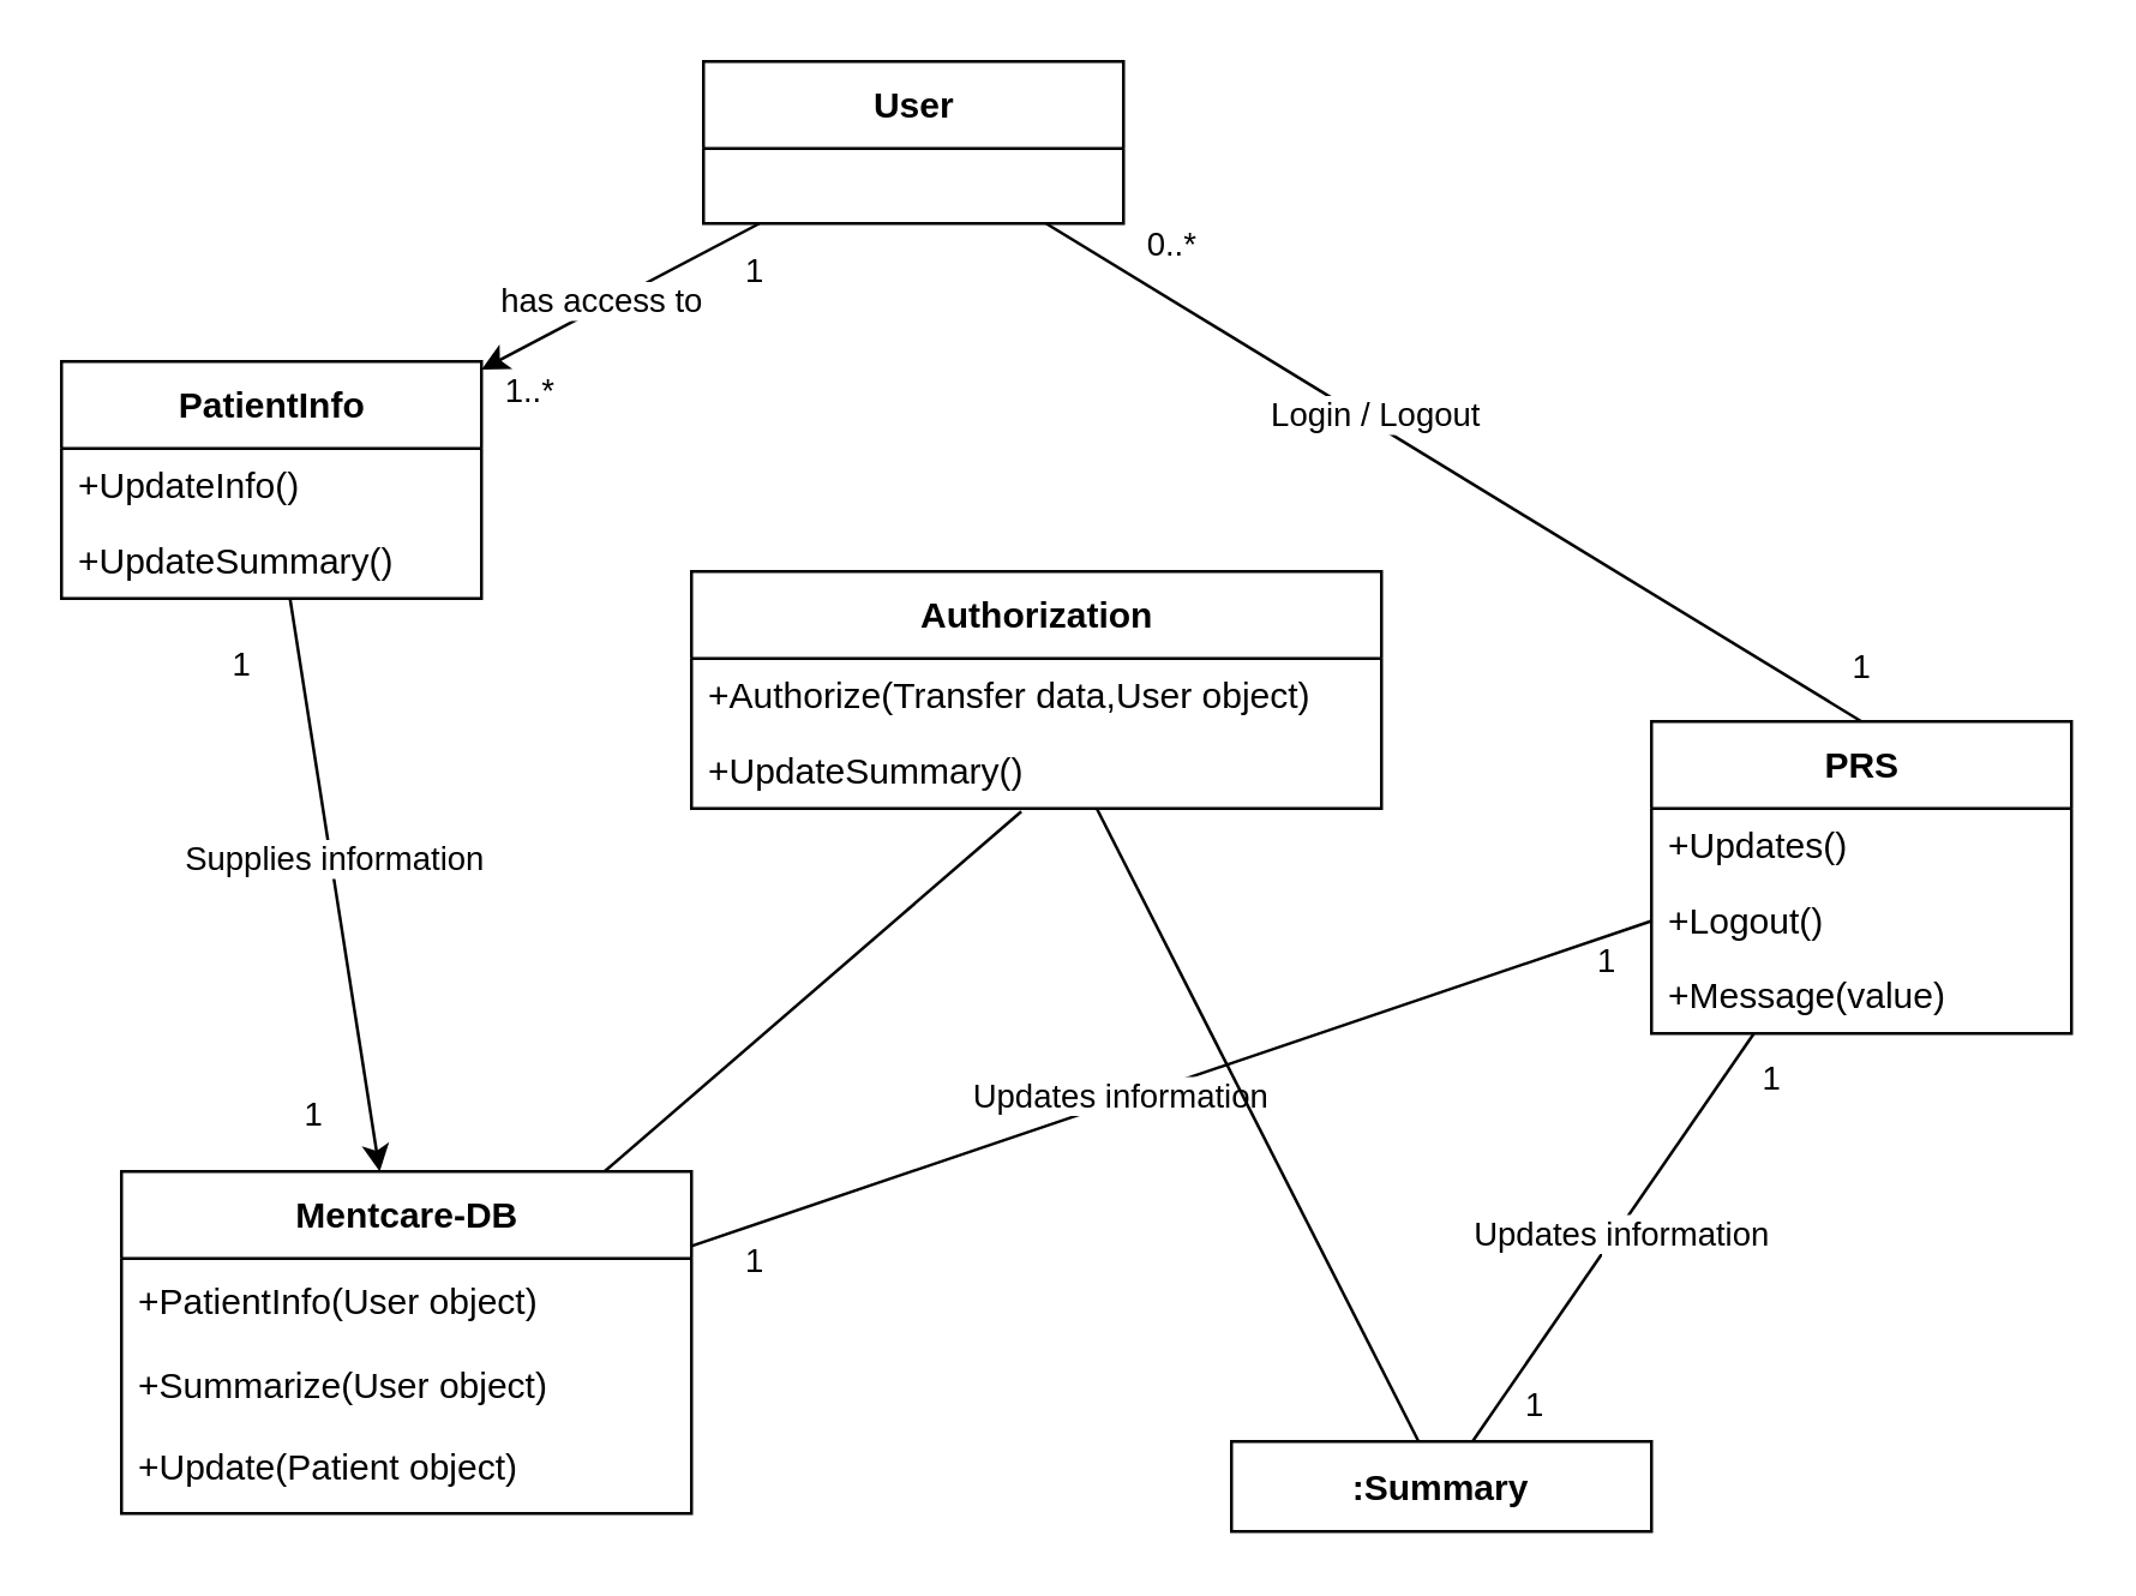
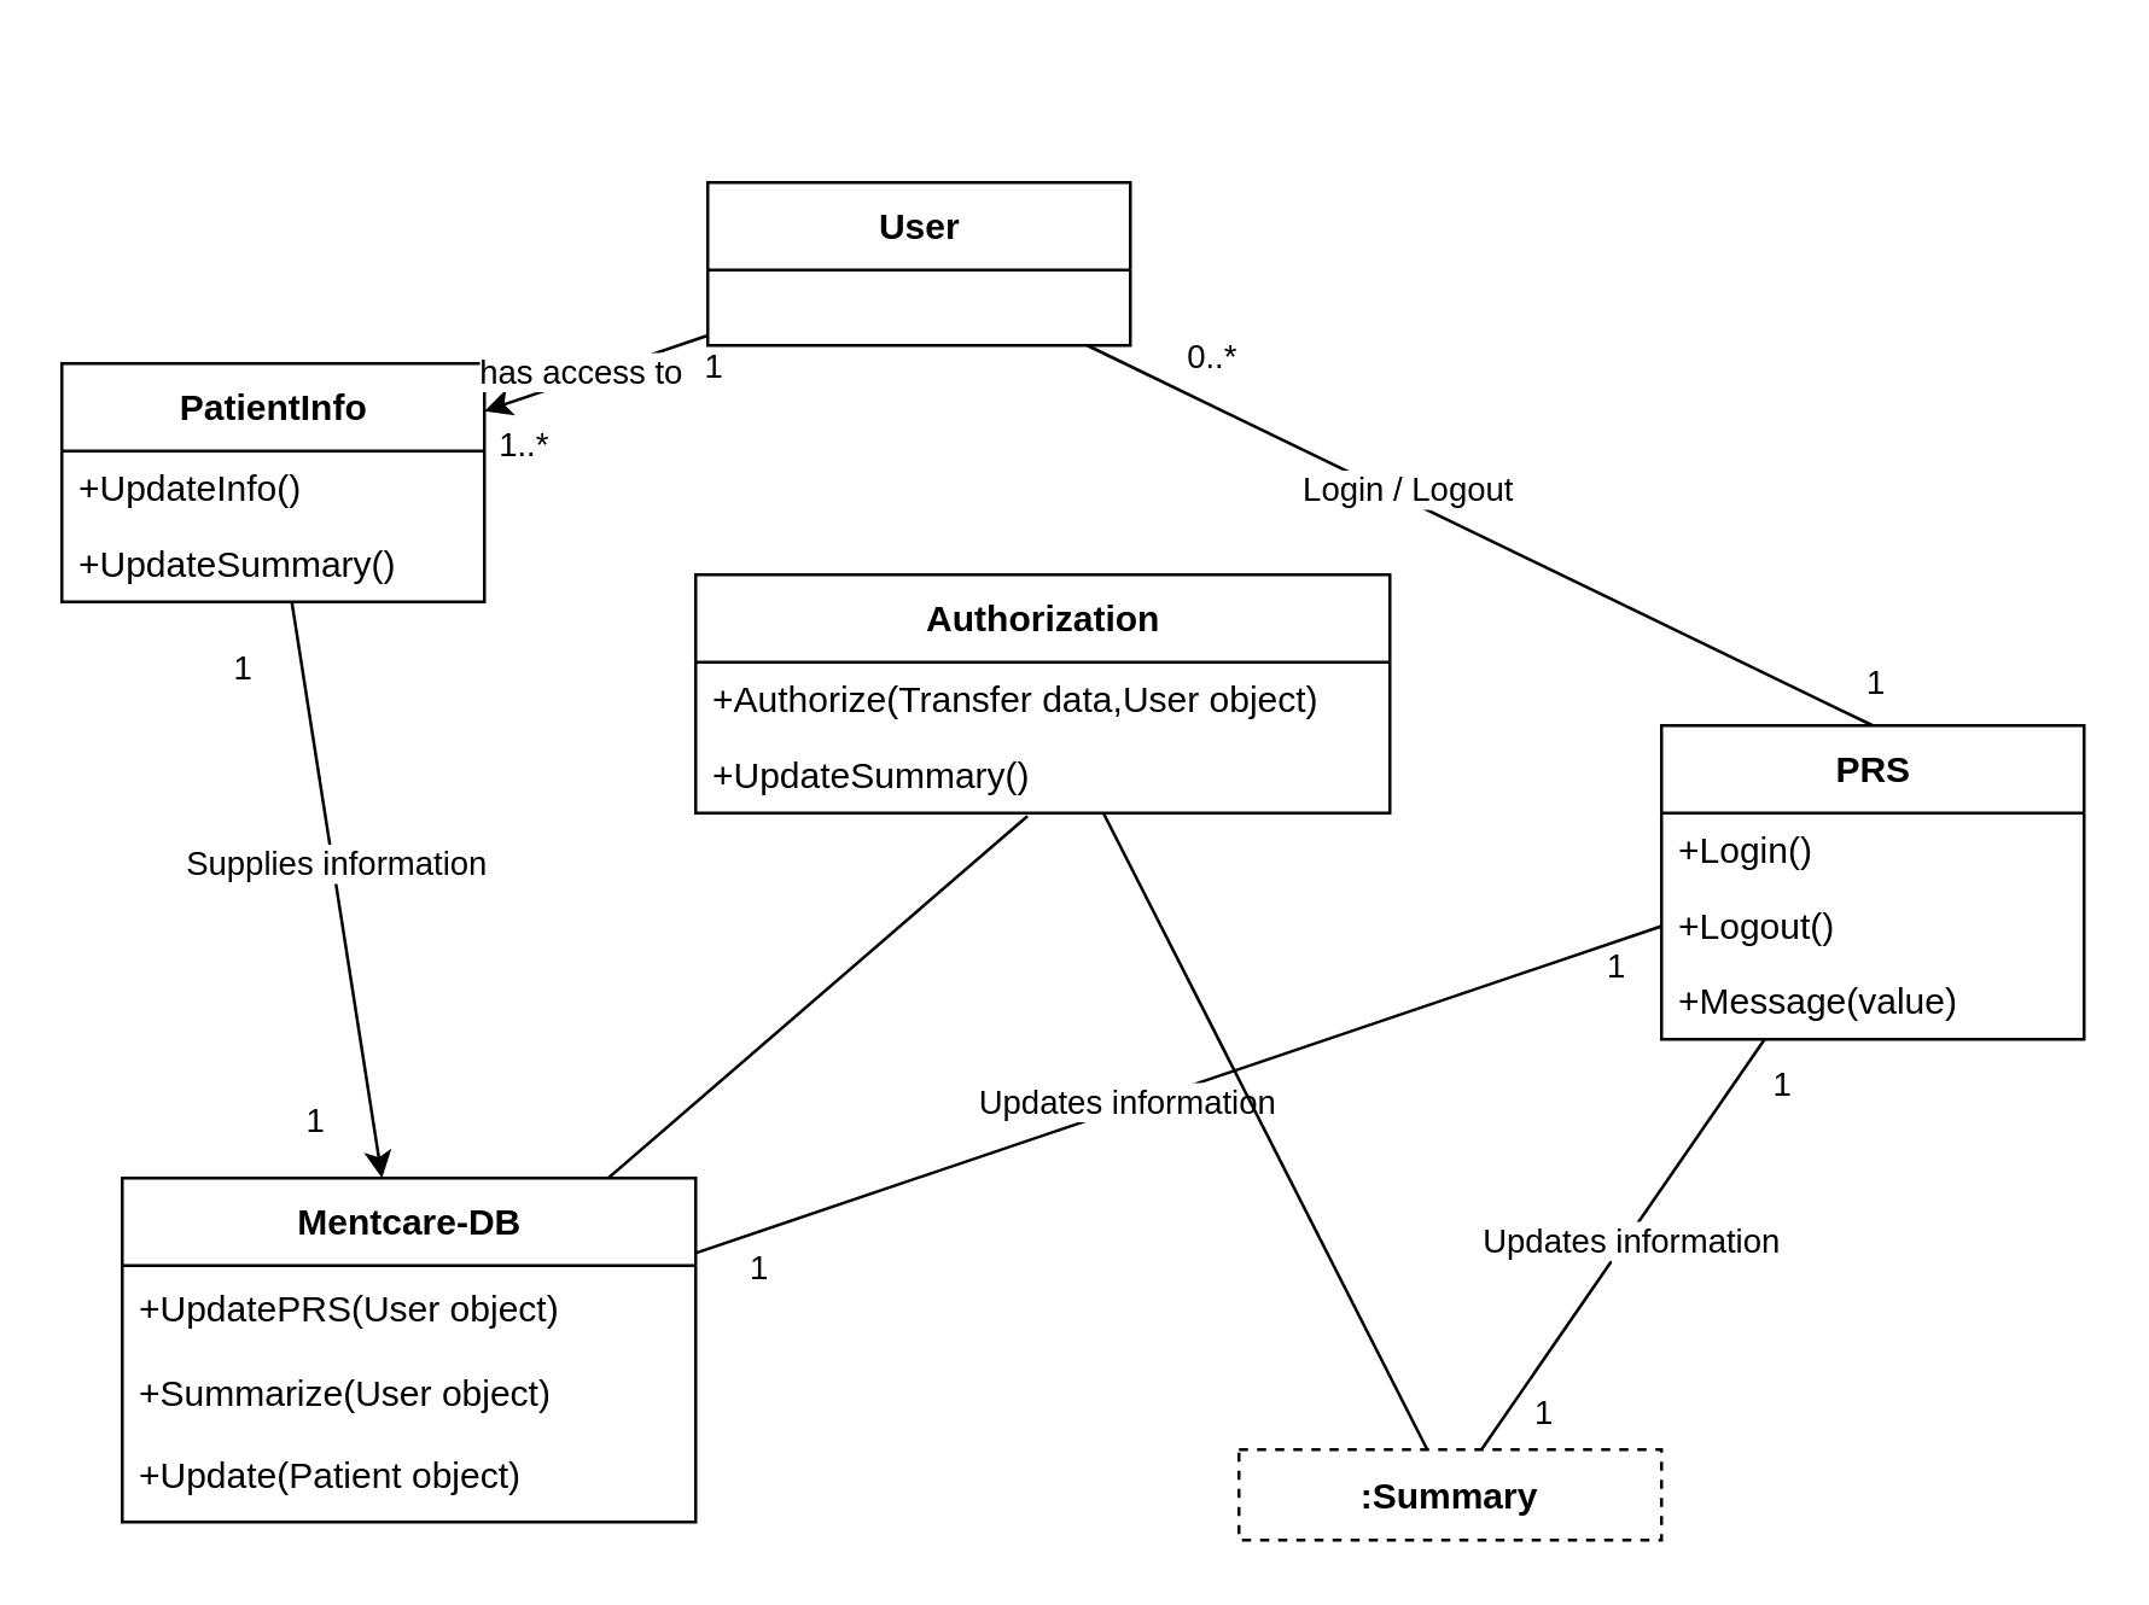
  <mxCell id="0" />
  <mxCell id="1" parent="0" />
  <mxCell id="2" style="edgeStyle=none;html=1;endArrow=classic;endFill=1;" edge="1" parent="1" source="6" target="14"><mxGeometry relative="1" as="geometry" /></mxCell>
  <mxCell id="3" value="1" style="edgeLabel;html=1;align=center;verticalAlign=middle;resizable=0;points=[];" vertex="1" connectable="0" parent="2"><mxGeometry x="-0.434" y="-2" relative="1" as="geometry"><mxPoint x="-23" y="-33" as="offset" /></mxGeometry></mxCell>
  <mxCell id="4" value="1" style="edgeLabel;html=1;align=center;verticalAlign=middle;resizable=0;points=[];" vertex="1" connectable="0" parent="2"><mxGeometry x="0.475" relative="1" as="geometry"><mxPoint x="-15" y="30" as="offset" /></mxGeometry></mxCell>
  <mxCell id="5" value="Supplies information" style="edgeLabel;html=1;align=center;verticalAlign=middle;resizable=0;points=[];" vertex="1" connectable="0" parent="2"><mxGeometry x="-0.088" y="1" relative="1" as="geometry"><mxPoint as="offset" /></mxGeometry></mxCell>
  <mxCell id="6" value="PatientInfo" style="swimlane;fontStyle=1;align=center;verticalAlign=middle;childLayout=stackLayout;horizontal=1;startSize=29;horizontalStack=0;resizeParent=1;resizeParentMax=0;resizeLast=0;collapsible=0;marginBottom=0;html=1;" vertex="1" parent="1"><mxGeometry x="20" y="120" width="140" height="79" as="geometry" /></mxCell>
  <mxCell id="7" value="+UpdateInfo()" style="text;html=1;strokeColor=none;fillColor=none;align=left;verticalAlign=middle;spacingLeft=4;spacingRight=4;overflow=hidden;rotatable=0;points=[[0,0.5],[1,0.5]];portConstraint=eastwest;" vertex="1" parent="6"><mxGeometry y="29" width="140" height="25" as="geometry" /></mxCell>
  <mxCell id="8" value="+UpdateSummary()" style="text;html=1;strokeColor=none;fillColor=none;align=left;verticalAlign=middle;spacingLeft=4;spacingRight=4;overflow=hidden;rotatable=0;points=[[0,0.5],[1,0.5]];portConstraint=eastwest;" vertex="1" parent="6"><mxGeometry y="54" width="140" height="25" as="geometry" /></mxCell>
  <mxCell id="9" style="edgeStyle=none;html=1;endArrow=none;endFill=0;entryX=0.478;entryY=1.04;entryDx=0;entryDy=0;entryPerimeter=0;" edge="1" parent="1" source="14" target="21"><mxGeometry relative="1" as="geometry"><mxPoint x="335" y="230" as="targetPoint" /></mxGeometry></mxCell>
  <mxCell id="10" style="edgeStyle=none;html=1;entryX=0;entryY=0.5;entryDx=0;entryDy=0;endArrow=none;endFill=0;" edge="1" parent="1" source="14" target="38"><mxGeometry relative="1" as="geometry" /></mxCell>
  <mxCell id="11" value="Updates information" style="edgeLabel;html=1;align=center;verticalAlign=middle;resizable=0;points=[];" vertex="1" connectable="0" parent="10"><mxGeometry x="-0.106" y="2" relative="1" as="geometry"><mxPoint as="offset" /></mxGeometry></mxCell>
  <mxCell id="12" value="1" style="edgeLabel;html=1;align=center;verticalAlign=middle;resizable=0;points=[];" vertex="1" connectable="0" parent="10"><mxGeometry x="-0.859" y="-3" relative="1" as="geometry"><mxPoint x="-3" y="10" as="offset" /></mxGeometry></mxCell>
  <mxCell id="13" value="1" style="edgeLabel;html=1;align=center;verticalAlign=middle;resizable=0;points=[];" vertex="1" connectable="0" parent="10"><mxGeometry x="0.901" y="-2" relative="1" as="geometry"><mxPoint y="6" as="offset" /></mxGeometry></mxCell>
  <mxCell id="14" value="Mentcare-DB" style="swimlane;fontStyle=1;align=center;verticalAlign=middle;childLayout=stackLayout;horizontal=1;startSize=29;horizontalStack=0;resizeParent=1;resizeParentMax=0;resizeLast=0;collapsible=0;marginBottom=0;html=1;" vertex="1" parent="1"><mxGeometry x="40" y="390" width="190" height="114" as="geometry" /></mxCell>
- <mxCell id="15" value="+PatientInfo(User object)" style="text;html=1;strokeColor=none;fillColor=none;align=left;verticalAlign=middle;spacingLeft=4;spacingRight=4;overflow=hidden;rotatable=0;points=[[0,0.5],[1,0.5]];portConstraint=eastwest;" vertex="1" parent="14"><mxGeometry y="29" width="190" height="30" as="geometry" /></mxCell>
+ <mxCell id="15" value="+UpdatePRS(User object)" style="text;html=1;strokeColor=none;fillColor=none;align=left;verticalAlign=middle;spacingLeft=4;spacingRight=4;overflow=hidden;rotatable=0;points=[[0,0.5],[1,0.5]];portConstraint=eastwest;" vertex="1" parent="14"><mxGeometry y="29" width="190" height="30" as="geometry" /></mxCell>
  <mxCell id="16" value="+Summarize(User object)" style="text;html=1;strokeColor=none;fillColor=none;align=left;verticalAlign=middle;spacingLeft=4;spacingRight=4;overflow=hidden;rotatable=0;points=[[0,0.5],[1,0.5]];portConstraint=eastwest;" vertex="1" parent="14"><mxGeometry y="59" width="190" height="25" as="geometry" /></mxCell>
  <mxCell id="17" value="+Update(Patient object)" style="text;html=1;strokeColor=none;fillColor=none;align=left;verticalAlign=middle;spacingLeft=4;spacingRight=4;overflow=hidden;rotatable=0;points=[[0,0.5],[1,0.5]];portConstraint=eastwest;" vertex="1" parent="14"><mxGeometry y="84" width="190" height="30" as="geometry" /></mxCell>
  <mxCell id="18" style="edgeStyle=none;html=1;endArrow=none;endFill=0;" edge="1" parent="1" source="19" target="26"><mxGeometry relative="1" as="geometry" /></mxCell>
  <mxCell id="19" value="Authorization" style="swimlane;fontStyle=1;align=center;verticalAlign=middle;childLayout=stackLayout;horizontal=1;startSize=29;horizontalStack=0;resizeParent=1;resizeParentMax=0;resizeLast=0;collapsible=0;marginBottom=0;html=1;" vertex="1" parent="1"><mxGeometry x="230" y="190" width="230" height="79" as="geometry" /></mxCell>
  <mxCell id="20" value="+Authorize(Transfer data,User object)" style="text;html=1;strokeColor=none;fillColor=none;align=left;verticalAlign=middle;spacingLeft=4;spacingRight=4;overflow=hidden;rotatable=0;points=[[0,0.5],[1,0.5]];portConstraint=eastwest;" vertex="1" parent="19"><mxGeometry y="29" width="230" height="25" as="geometry" /></mxCell>
  <mxCell id="21" value="+UpdateSummary()" style="text;html=1;strokeColor=none;fillColor=none;align=left;verticalAlign=middle;spacingLeft=4;spacingRight=4;overflow=hidden;rotatable=0;points=[[0,0.5],[1,0.5]];portConstraint=eastwest;" vertex="1" parent="19"><mxGeometry y="54" width="230" height="25" as="geometry" /></mxCell>
  <mxCell id="22" value="1" style="edgeStyle=none;html=1;endArrow=none;endFill=0;" edge="1" parent="1" source="26" target="36"><mxGeometry relative="1" as="geometry" /></mxCell>
  <mxCell id="23" value="Updates information" style="edgeLabel;html=1;align=center;verticalAlign=middle;resizable=0;points=[];" vertex="1" connectable="0" parent="22"><mxGeometry x="0.006" y="2" relative="1" as="geometry"><mxPoint x="4" as="offset" /></mxGeometry></mxCell>
  <mxCell id="24" value="1" style="edgeLabel;html=1;align=center;verticalAlign=middle;resizable=0;points=[];" vertex="1" connectable="0" parent="22"><mxGeometry x="0.775" relative="1" as="geometry"><mxPoint x="16" as="offset" /></mxGeometry></mxCell>
  <mxCell id="25" value="1" style="edgeLabel;html=1;align=center;verticalAlign=middle;resizable=0;points=[];" vertex="1" connectable="0" parent="22"><mxGeometry x="-0.799" y="-3" relative="1" as="geometry"><mxPoint x="8" as="offset" /></mxGeometry></mxCell>
- <mxCell id="26" value=":Summary" style="fontStyle=1;" vertex="1" parent="1"><mxGeometry x="410" y="480" width="140" height="30" as="geometry" /></mxCell>
+ <mxCell id="26" value=":Summary" style="fontStyle=1;dashed=1;" vertex="1" parent="1"><mxGeometry x="410" y="480" width="140" height="30" as="geometry" /></mxCell>
  <mxCell id="27" style="edgeStyle=none;html=1;endArrow=classic;endFill=1;" edge="1" parent="1" source="35" target="6"><mxGeometry relative="1" as="geometry" /></mxCell>
  <mxCell id="28" value="1" style="edgeLabel;html=1;align=center;verticalAlign=middle;resizable=0;points=[];" vertex="1" connectable="0" parent="27"><mxGeometry x="-0.448" y="5" relative="1" as="geometry"><mxPoint x="21" y="-2" as="offset" /></mxGeometry></mxCell>
  <mxCell id="29" value="1..*" style="edgeLabel;html=1;align=center;verticalAlign=middle;resizable=0;points=[];" vertex="1" connectable="0" parent="27"><mxGeometry x="0.671" y="-1" relative="1" as="geometry"><mxPoint y="16" as="offset" /></mxGeometry></mxCell>
  <mxCell id="30" value="has access to" style="edgeLabel;html=1;align=center;verticalAlign=middle;resizable=0;points=[];" vertex="1" connectable="0" parent="27"><mxGeometry x="0.129" y="-2" relative="1" as="geometry"><mxPoint as="offset" /></mxGeometry></mxCell>
  <mxCell id="31" style="edgeStyle=none;html=1;entryX=0.5;entryY=0;entryDx=0;entryDy=0;endArrow=none;endFill=0;" edge="1" parent="1" source="35" target="36"><mxGeometry relative="1" as="geometry" /></mxCell>
  <mxCell id="32" value="Login / Logout" style="edgeLabel;html=1;align=center;verticalAlign=middle;resizable=0;points=[];" vertex="1" connectable="0" parent="31"><mxGeometry x="-0.201" y="2" relative="1" as="geometry"><mxPoint y="-1" as="offset" /></mxGeometry></mxCell>
  <mxCell id="33" value="0..*" style="edgeLabel;html=1;align=center;verticalAlign=middle;resizable=0;points=[];" vertex="1" connectable="0" parent="31"><mxGeometry x="-0.859" y="-3" relative="1" as="geometry"><mxPoint x="24" y="-8" as="offset" /></mxGeometry></mxCell>
  <mxCell id="34" value="1" style="edgeLabel;html=1;align=center;verticalAlign=middle;resizable=0;points=[];" vertex="1" connectable="0" parent="31"><mxGeometry x="0.804" y="3" relative="1" as="geometry"><mxPoint x="25" as="offset" /></mxGeometry></mxCell>
- <mxCell id="35" value="User" style="swimlane;fontStyle=1;align=center;verticalAlign=middle;childLayout=stackLayout;horizontal=1;startSize=29;horizontalStack=0;resizeParent=1;resizeParentMax=0;resizeLast=0;collapsible=0;marginBottom=0;html=1;" vertex="1" parent="1"><mxGeometry x="234" y="20" width="140" height="54" as="geometry" /></mxCell>
+ <mxCell id="35" value="User" style="swimlane;fontStyle=1;align=center;verticalAlign=middle;childLayout=stackLayout;horizontal=1;startSize=29;horizontalStack=0;resizeParent=1;resizeParentMax=0;resizeLast=0;collapsible=0;marginBottom=0;html=1;" vertex="1" parent="1"><mxGeometry x="234" y="60" width="140" height="54" as="geometry" /></mxCell>
  <mxCell id="36" value="PRS" style="swimlane;fontStyle=1;align=center;verticalAlign=middle;childLayout=stackLayout;horizontal=1;startSize=29;horizontalStack=0;resizeParent=1;resizeParentMax=0;resizeLast=0;collapsible=0;marginBottom=0;html=1;" vertex="1" parent="1"><mxGeometry x="550" y="240" width="140" height="104" as="geometry" /></mxCell>
- <mxCell id="37" value="+Updates()" style="text;html=1;strokeColor=none;fillColor=none;align=left;verticalAlign=middle;spacingLeft=4;spacingRight=4;overflow=hidden;rotatable=0;points=[[0,0.5],[1,0.5]];portConstraint=eastwest;" vertex="1" parent="36"><mxGeometry y="29" width="140" height="25" as="geometry" /></mxCell>
+ <mxCell id="37" value="+Login()" style="text;html=1;strokeColor=none;fillColor=none;align=left;verticalAlign=middle;spacingLeft=4;spacingRight=4;overflow=hidden;rotatable=0;points=[[0,0.5],[1,0.5]];portConstraint=eastwest;" vertex="1" parent="36"><mxGeometry y="29" width="140" height="25" as="geometry" /></mxCell>
  <mxCell id="38" value="+Logout()" style="text;html=1;strokeColor=none;fillColor=none;align=left;verticalAlign=middle;spacingLeft=4;spacingRight=4;overflow=hidden;rotatable=0;points=[[0,0.5],[1,0.5]];portConstraint=eastwest;" vertex="1" parent="36"><mxGeometry y="54" width="140" height="25" as="geometry" /></mxCell>
  <mxCell id="39" value="+Message(value)" style="text;html=1;strokeColor=none;fillColor=none;align=left;verticalAlign=middle;spacingLeft=4;spacingRight=4;overflow=hidden;rotatable=0;points=[[0,0.5],[1,0.5]];portConstraint=eastwest;" vertex="1" parent="36"><mxGeometry y="79" width="140" height="25" as="geometry" /></mxCell>
